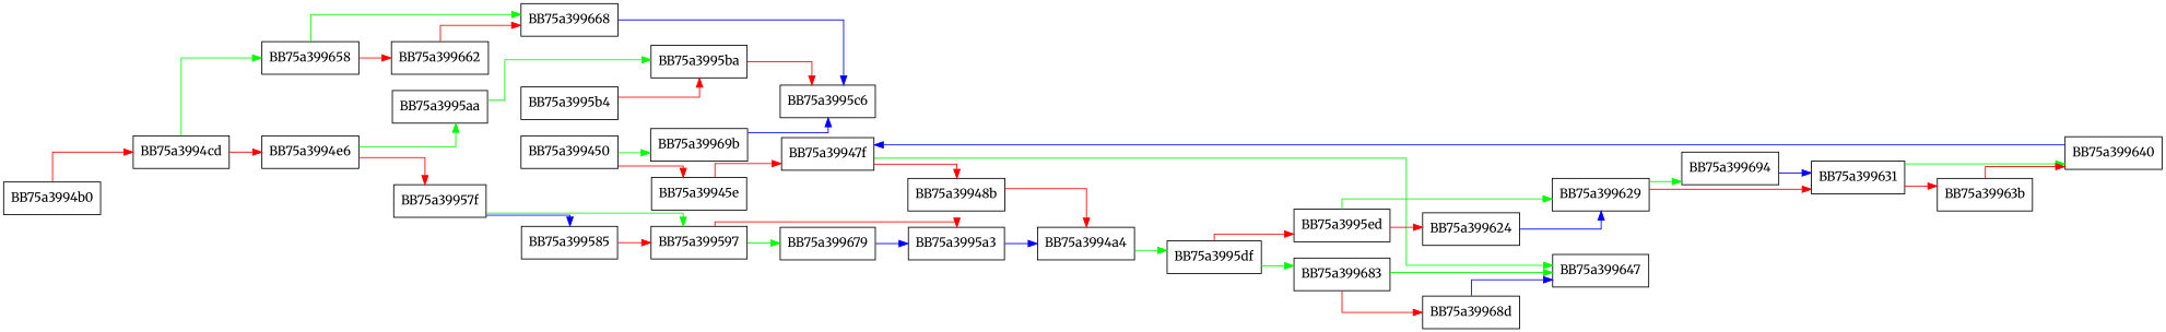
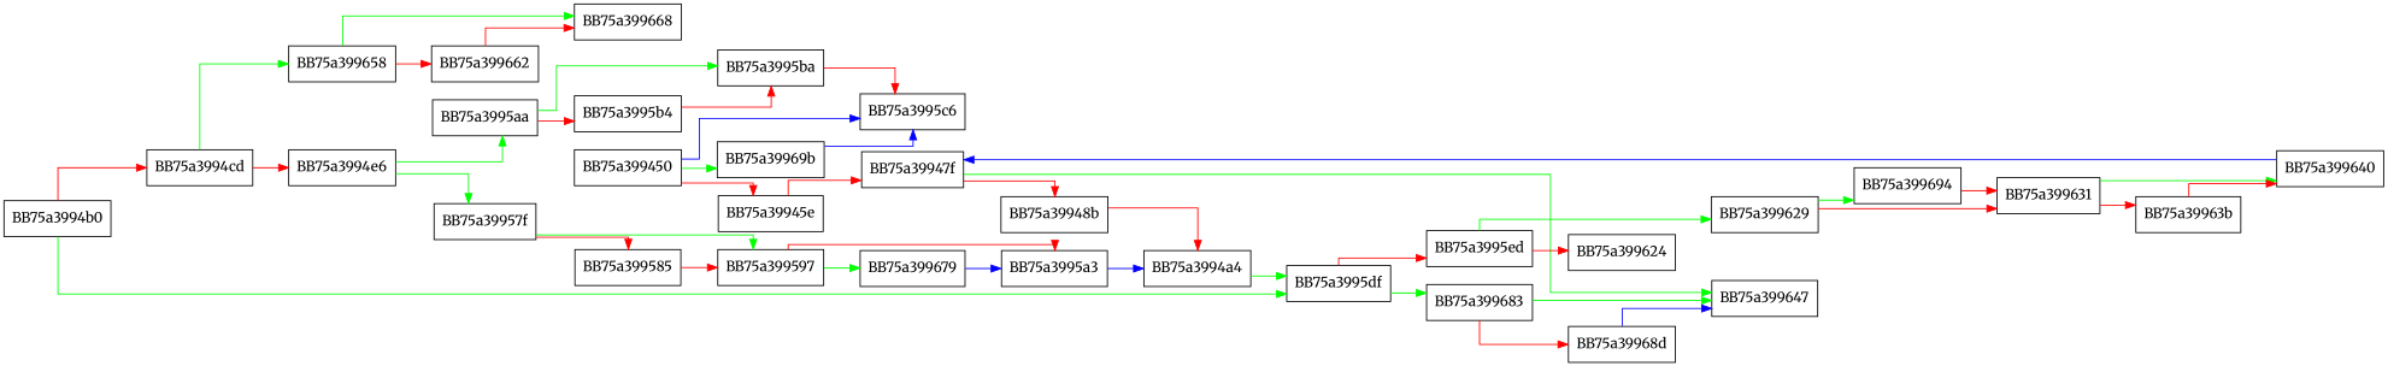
  digraph {
    fontname=Merriweather
    rankdir=LR
    splines=ortho
    node [fontname=Merriweather shape=box]
    edge [color=red fontname=Merriweather]
    n1 [label=BB75a399450]
    BB75a39969b
    BB75a39945e
    BB75a3995c6
    BB75a39947f
    BB75a399647
    BB75a39948b
    BB75a3994a4
    BB75a3995df
    BB75a399683
    BB75a3995ed
    BB75a3994b0
    BB75a3994cd
    BB75a39968d
    BB75a399629
    BB75a399624
    BB75a399658
    BB75a3994e6
    BB75a399668
    BB75a399662
    BB75a3995aa
    BB75a39957f
    BB75a3995ba
    BB75a3995b4
    BB75a399597
    BB75a399585
    BB75a399679
    BB75a3995a3
    BB75a399694
    BB75a399631
    BB75a399640
    BB75a39963b
    n1 -> BB75a39969b [color=green]
    n1 -> BB75a39945e
    BB75a39969b -> BB75a3995c6 [color=blue]
    BB75a39945e -> BB75a39947f
    BB75a39947f -> BB75a399647 [color=green]
    BB75a39947f -> BB75a39948b
    BB75a39948b -> BB75a3994a4
    BB75a3994a4 -> BB75a3995df [color=green]
    BB75a3995df -> BB75a399683 [color=green]
    BB75a3995df -> BB75a3995ed
    BB75a399683 -> BB75a399647 [color=green]
    BB75a399683 -> BB75a39968d
    BB75a3995ed -> BB75a399629 [color=green]
    BB75a3995ed -> BB75a399624
+   BB75a3994b0 -> BB75a3995df [color=green]
    BB75a3994b0 -> BB75a3994cd
    BB75a3994cd -> BB75a399658 [color=green]
    BB75a3994cd -> BB75a3994e6
    BB75a39968d -> BB75a399647 [color=blue]
    BB75a399629 -> BB75a399694 [color=green]
    BB75a399629 -> BB75a399631
-   BB75a399624 -> BB75a399629 [color=blue]
    BB75a399658 -> BB75a399668 [color=green]
    BB75a399658 -> BB75a399662
    BB75a3994e6 -> BB75a3995aa [color=green]
-   BB75a3994e6 -> BB75a39957f
-   BB75a399668 -> BB75a3995c6 [color=blue]
+   BB75a3994e6 -> BB75a39957f [color=green]
+   n1 -> BB75a3995c6 [color=blue]
    BB75a399662 -> BB75a399668
    BB75a3995aa -> BB75a3995ba [color=green]
+   BB75a3995aa -> BB75a3995b4
    BB75a39957f -> BB75a399597 [color=green]
-   BB75a39957f -> BB75a399585 [color=blue]
+   BB75a39957f -> BB75a399585
    BB75a3995ba -> BB75a3995c6
    BB75a3995b4 -> BB75a3995ba
    BB75a399597 -> BB75a399679 [color=green]
    BB75a399597 -> BB75a3995a3
    BB75a399585 -> BB75a399597
    BB75a399679 -> BB75a3995a3 [color=blue]
    BB75a3995a3 -> BB75a3994a4 [color=blue]
-   BB75a399694 -> BB75a399631 [color=blue]
+   BB75a399694 -> BB75a399631
    BB75a399631 -> BB75a399640 [color=green]
    BB75a399631 -> BB75a39963b
    BB75a399640 -> BB75a39947f [color=blue]
    BB75a39963b -> BB75a399640
  }
